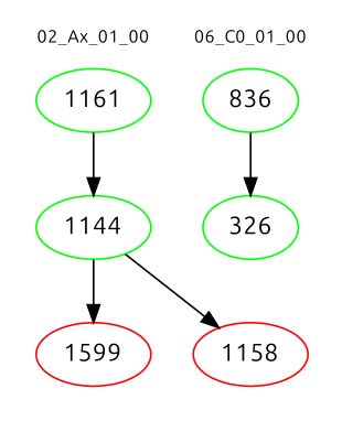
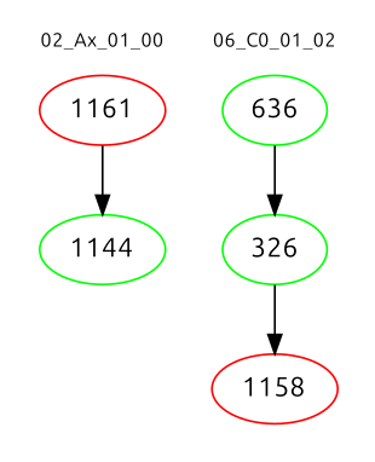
  digraph {
    fontname=Ubuntu
    node [color=green fontname=Ubuntu]
    edge [color=black fontname=Ubuntu]
-   n1 [label=1161]
+   n1 [color=red label=1161]
    n2 [label=1144]
-   n3 [color=red label=1599]
-   n4 [label=836]
+   n4 [label=636]
    n5 [label=326]
    n6 [color=red label=1158]
    subgraph cluster_1 {
      color=white
      fontsize=10
      label="02_Ax_01_00"
      n1
      n2
-     n3
    }
    subgraph cluster_2 {
      color=white
      fontsize=10
-     label="06_C0_01_00"
+     label="06_C0_01_02"
      n4
      n5
      n6
    }
    n1 -> n2
-   n2 -> n3
    n4 -> n5
-   n2 -> n6
+   n5 -> n6
  }
